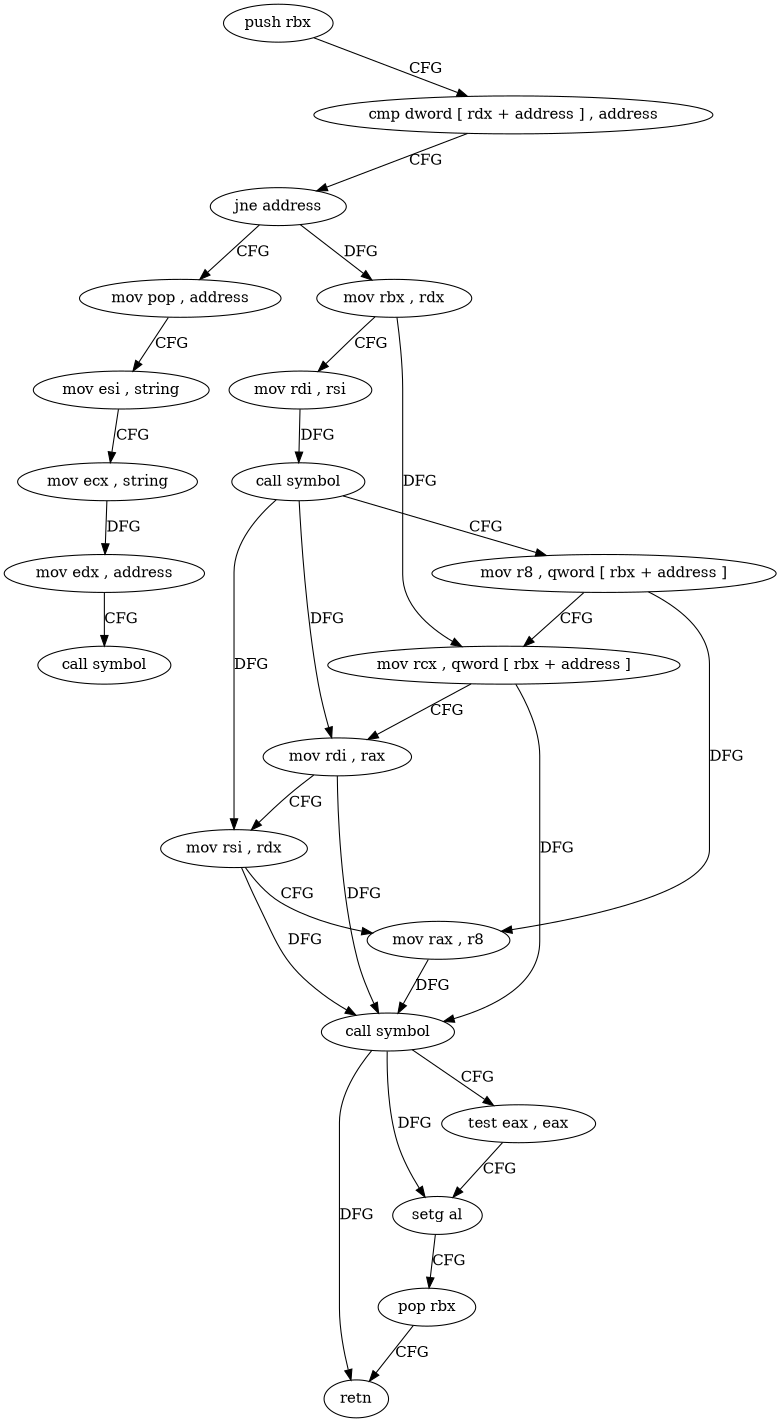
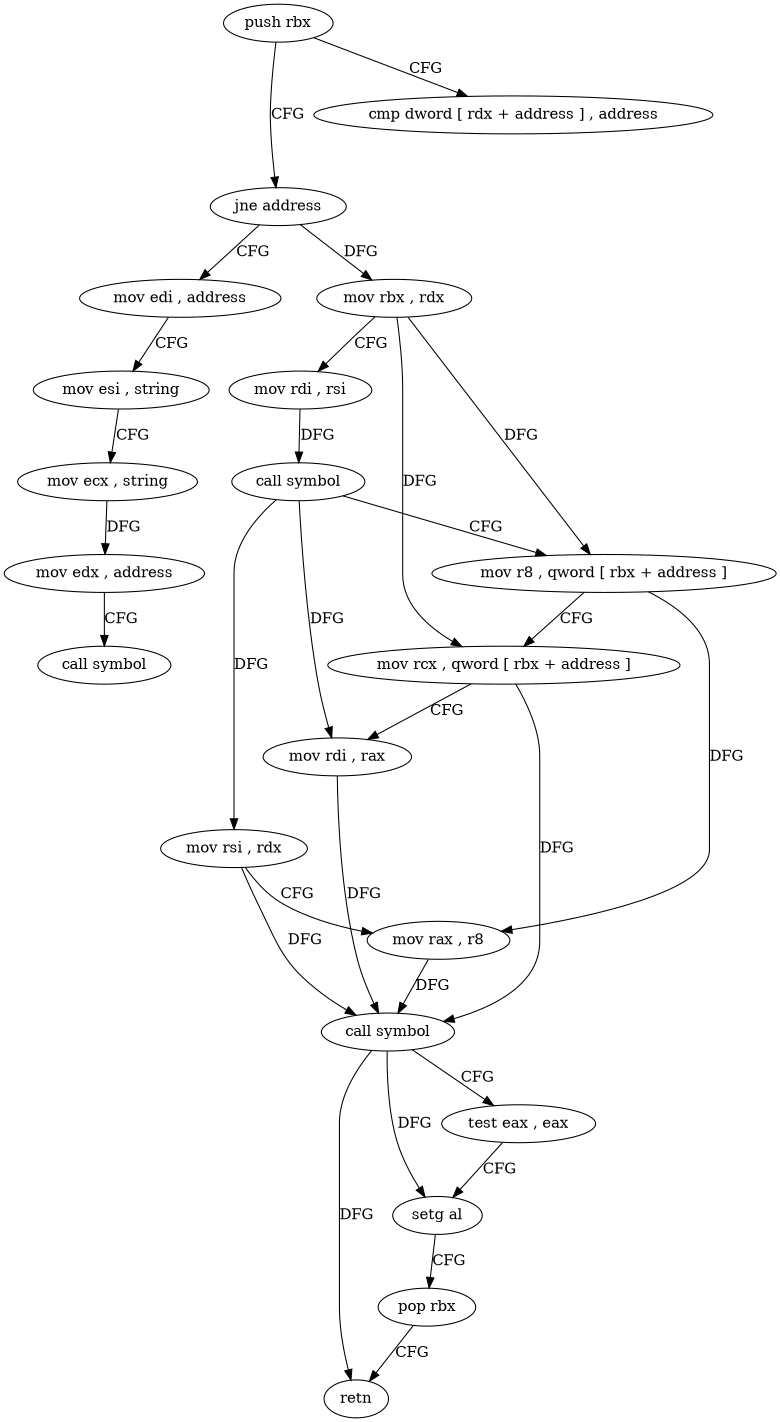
  digraph {
    n1 [label="push rbx"]
    n2 [label="cmp dword [ rdx + address ] , address"]
    n3 [label="jne address"]
-   n4 [label="mov pop , address"]
+   n4 [label="mov edi , address"]
    n5 [label="mov rbx , rdx"]
    n6 [label="mov esi , string"]
    n7 [label="mov rdi , rsi"]
    n8 [label="mov r8 , qword [ rbx + address ]"]
    n9 [label="mov rcx , qword [ rbx + address ]"]
    n10 [label="mov ecx , string"]
    n11 [label="call symbol"]
    n12 [label="mov rax , r8"]
    n13 [label="mov rdi , rax"]
    n14 [label="call symbol"]
    n15 [label="mov edx , address"]
    n16 [label="call symbol"]
    n17 [label="mov rsi , rdx"]
    n18 [label="test eax , eax"]
    n19 [label="setg al"]
    n20 [label=retn]
    n21 [label="pop rbx"]
    n1 -> n2 [label=CFG]
-   n2 -> n3 [label=CFG]
+   n1 -> n3 [label=CFG]
    n3 -> n4 [label=CFG]
    n3 -> n5 [label=DFG]
    n4 -> n6 [label=CFG]
    n5 -> n7 [label=CFG]
+   n5 -> n8 [label=DFG]
    n5 -> n9 [label=DFG]
    n6 -> n10 [label=CFG]
    n7 -> n11 [label=DFG]
    n8 -> n9 [label=CFG]
    n8 -> n12 [label=DFG]
    n9 -> n13 [label=CFG]
    n9 -> n14 [label=DFG]
    n10 -> n15 [label=DFG]
    n11 -> n8 [label=CFG]
    n11 -> n13 [label=DFG]
    n11 -> n17 [label=DFG]
    n12 -> n14 [label=DFG]
    n13 -> n14 [label=DFG]
-   n13 -> n17 [label=CFG]
    n14 -> n18 [label=CFG]
    n14 -> n19 [label=DFG]
    n14 -> n20 [label=DFG]
    n15 -> n16 [label=CFG]
    n17 -> n12 [label=CFG]
    n17 -> n14 [label=DFG]
    n18 -> n19 [label=CFG]
    n19 -> n21 [label=CFG]
    n21 -> n20 [label=CFG]
  }
